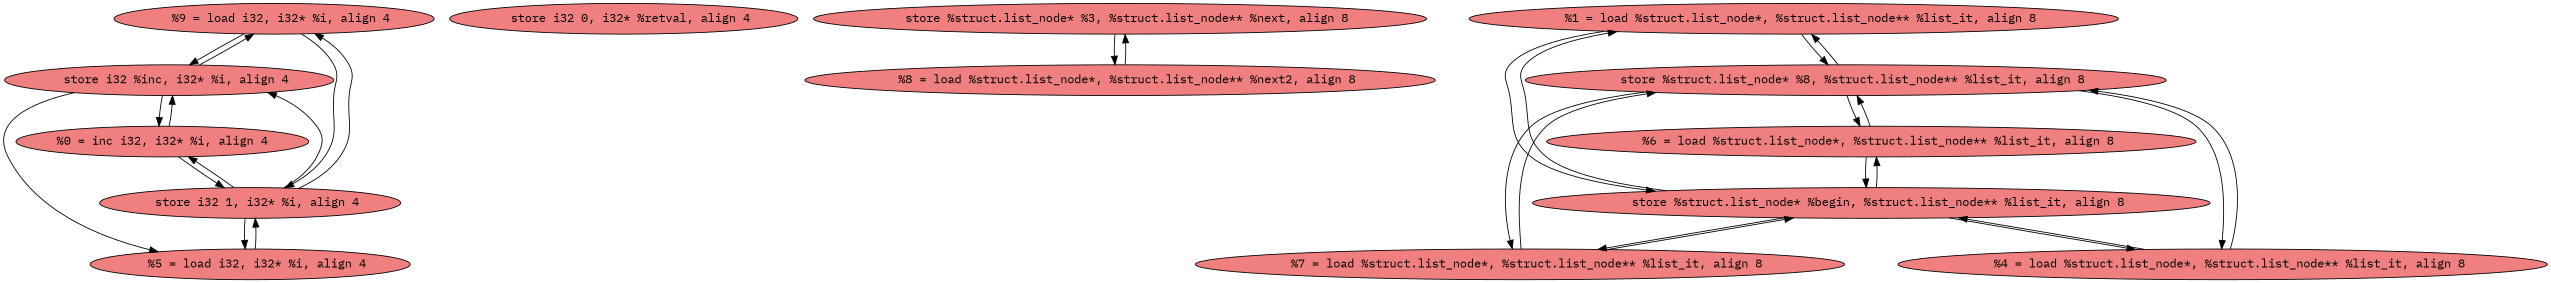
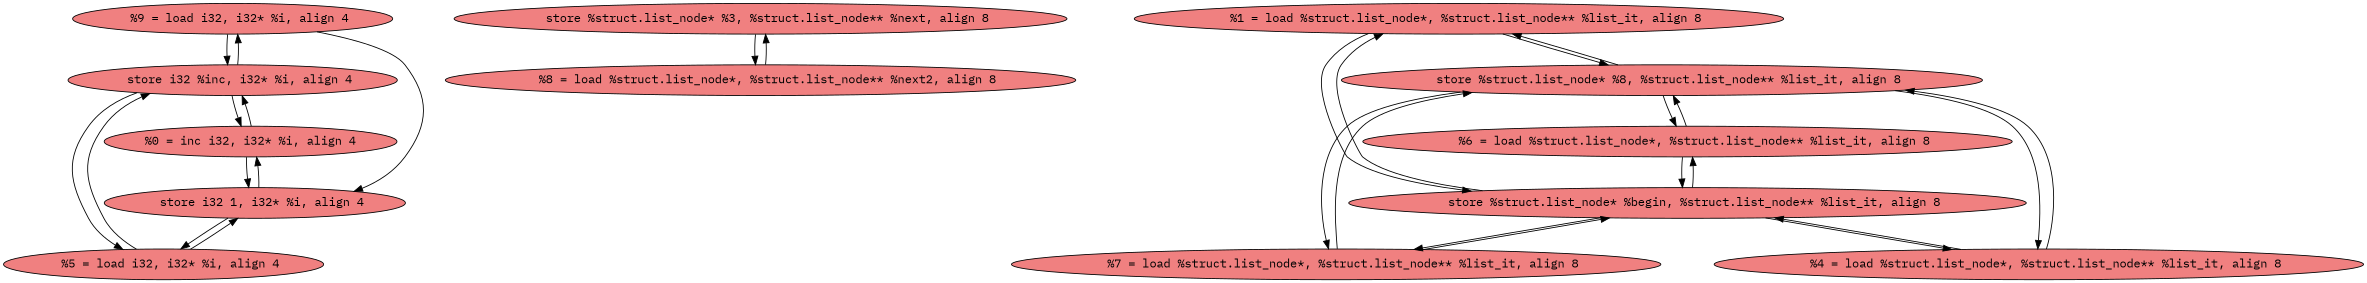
  digraph {
    fontname="IBM Plex Mono"
    node [fillcolor=lightcoral fontname="IBM Plex Mono" shape=ellipse style=filled]
    edge [fontname="IBM Plex Mono"]
    n1 [label="  %9 = load i32, i32* %i, align 4"]
    n2 [label="  store i32 %inc, i32* %i, align 4"]
    n3 [label="  store i32 1, i32* %i, align 4"]
    n4 [label="  %5 = load i32, i32* %i, align 4"]
    n5 [label="%0 = inc i32, i32* %i, align 4"]
-   n6 [label="  store i32 0, i32* %retval, align 4"]
    n7 [label="  store %struct.list_node* %3, %struct.list_node** %next, align 8"]
    n8 [label="  %8 = load %struct.list_node*, %struct.list_node** %next2, align 8"]
    n9 [label="  %1 = load %struct.list_node*, %struct.list_node** %list_it, align 8"]
    n10 [label="  store %struct.list_node* %8, %struct.list_node** %list_it, align 8"]
    n11 [label="  store %struct.list_node* %begin, %struct.list_node** %list_it, align 8"]
    n12 [label="  %4 = load %struct.list_node*, %struct.list_node** %list_it, align 8"]
    n13 [label="  %7 = load %struct.list_node*, %struct.list_node** %list_it, align 8"]
    n14 [label="  %6 = load %struct.list_node*, %struct.list_node** %list_it, align 8"]
    n1 -> n2
    n1 -> n3
    n2 -> n1
    n2 -> n4
    n2 -> n5
-   n3 -> n1
    n3 -> n4
    n3 -> n5
-   n3 -> n2
+   n4 -> n2
    n4 -> n3
    n5 -> n2
    n5 -> n3
    n7 -> n8
    n8 -> n7
    n9 -> n10
    n9 -> n11
    n10 -> n9
    n10 -> n12
    n10 -> n13
    n10 -> n14
    n11 -> n9
    n11 -> n12
    n11 -> n13
    n11 -> n14
    n12 -> n10
    n12 -> n11
    n13 -> n10
    n13 -> n11
    n14 -> n10
    n14 -> n11
  }
